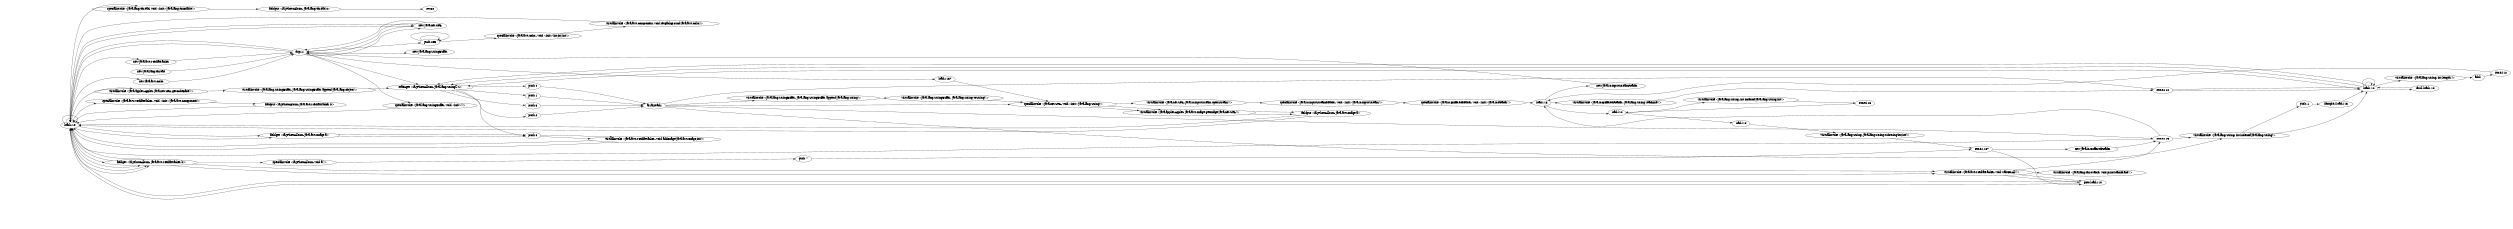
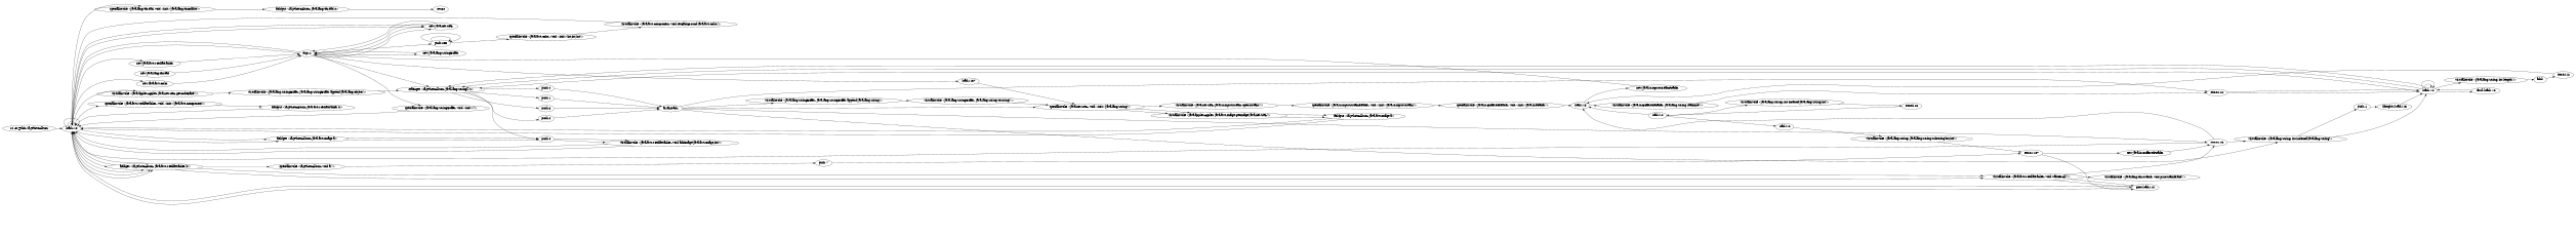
  digraph {
    rankdir=LR
+   "r0 := @this: ia.JPhotoAlbum"
    "load.r r0"
    "new java.awt.MediaTracker"
    "specialinvoke <java.awt.MediaTracker: void <init>(java.awt.Component)>"
    "new java.awt.Color"
    "new java.net.URL"
    "fieldget <ia.JPhotoAlbum: java.awt.MediaTracker b>"
    "fieldget <ia.JPhotoAlbum: java.awt.Image a>"
    "specialinvoke <java.lang.Thread: void <init>(java.lang.Runnable)>"
    "virtualinvoke <java.applet.Applet: java.net.URL getCodeBase()>"
    "dup1.r"
    "fieldput <ia.JPhotoAlbum: java.awt.MediaTracker b>"
    "specialinvoke <ia.JPhotoAlbum: void a()>"
    "push \"\""
    "virtualinvoke <java.awt.MediaTracker: void waitForAll()>"
    "push 0"
    "new java.lang.Thread"
    "fieldput <ia.JPhotoAlbum: java.lang.Thread c>"
    "virtualinvoke <java.lang.StringBuffer: java.lang.StringBuffer append(java.lang.Object)>"
    "push 255"
    "staticget <ia.JPhotoAlbum: java.lang.String[] z>"
    "load.r r37"
    "new java.lang.StringBuffer"
    "specialinvoke <java.lang.StringBuffer: void <init>()>"
    "specialinvoke <java.awt.Color: void <init>(int,int,int)>"
    "push 1"
    "push 3"
    "push 2"
    "push 4"
    "specialinvoke <java.net.URL: void <init>(java.lang.String)>"
    "virtualinvoke <java.awt.Component: void setBackground(java.awt.Color)>"
    "store.r r37"
    "new java.io.BufferedReader"
    "goto load.r r0"
    "store.r r3"
    "load.r r3"
    "virtualinvoke <java.lang.String: int indexOf(java.lang.String)>"
    "new java.io.InputStreamReader"
    "virtualinvoke <java.io.BufferedReader: java.lang.String readLine()>"
    "load.i r2"
    "load.r r2"
    "push -1"
    "store.r r2"
    "virtualinvoke <java.lang.String: int indexOf(java.lang.String,int)>"
    "load.i r3"
    "arrayread.r"
    "virtualinvoke <java.awt.MediaTracker: void addImage(java.awt.Image,int)>"
    "virtualinvoke <java.lang.StringBuffer: java.lang.StringBuffer append(java.lang.String)>"
    "virtualinvoke <java.net.URL: java.io.InputStream openStream()>"
    "virtualinvoke <java.applet.Applet: java.awt.Image getImage(java.net.URL)>"
    "virtualinvoke <java.lang.StringBuffer: java.lang.String toString()>"
    "specialinvoke <java.io.InputStreamReader: void <init>(java.io.InputStream)>"
    "fieldput <ia.JPhotoAlbum: java.awt.Image a>"
    "specialinvoke <java.io.BufferedReader: void <init>(java.io.Reader)>"
    "ifnull load.r r0"
    "virtualinvoke <java.lang.String: int length()>"
    "add.i"
    "ifcmple.i load.r r3"
    "store.i r2"
    "store.i r3"
    "virtualinvoke <java.lang.String: java.lang.String substring(int,int)>"
    "virtualinvoke <java.lang.Throwable: void printStackTrace()>"
    return
+   "r0 := @this: ia.JPhotoAlbum" -> "load.r r0"
    "load.r r0" -> "load.r r0"
    "load.r r0" -> "load.r r0"
    "load.r r0" -> "new java.awt.MediaTracker"
    "load.r r0" -> "specialinvoke <java.awt.MediaTracker: void <init>(java.awt.Component)>"
    "load.r r0" -> "new java.awt.Color"
    "load.r r0" -> "new java.net.URL"
    "load.r r0" -> "new java.net.URL"
    "load.r r0" -> "fieldget <ia.JPhotoAlbum: java.awt.MediaTracker b>"
    "load.r r0" -> "fieldget <ia.JPhotoAlbum: java.awt.MediaTracker b>"
    "load.r r0" -> "fieldget <ia.JPhotoAlbum: java.awt.MediaTracker b>"
    "load.r r0" -> "fieldget <ia.JPhotoAlbum: java.awt.MediaTracker b>"
    "load.r r0" -> "fieldget <ia.JPhotoAlbum: java.awt.Image a>"
    "load.r r0" -> "fieldget <ia.JPhotoAlbum: java.awt.Image a>"
    "load.r r0" -> "specialinvoke <java.lang.Thread: void <init>(java.lang.Runnable)>"
    "load.r r0" -> "virtualinvoke <java.applet.Applet: java.net.URL getCodeBase()>"
    "new java.awt.MediaTracker" -> "dup1.r"
    "specialinvoke <java.awt.MediaTracker: void <init>(java.awt.Component)>" -> "fieldput <ia.JPhotoAlbum: java.awt.MediaTracker b>"
    "new java.awt.Color" -> "dup1.r"
    "new java.net.URL" -> "dup1.r"
    "new java.net.URL" -> "dup1.r"
    "new java.net.URL" -> "dup1.r"
    "fieldget <ia.JPhotoAlbum: java.awt.MediaTracker b>" -> "load.r r0"
    "fieldget <ia.JPhotoAlbum: java.awt.MediaTracker b>" -> "load.r r0"
    "fieldget <ia.JPhotoAlbum: java.awt.MediaTracker b>" -> "specialinvoke <ia.JPhotoAlbum: void a()>"
    "fieldget <ia.JPhotoAlbum: java.awt.MediaTracker b>" -> "virtualinvoke <java.awt.MediaTracker: void waitForAll()>"
    "fieldget <ia.JPhotoAlbum: java.awt.MediaTracker b>" -> "virtualinvoke <java.awt.MediaTracker: void waitForAll()>"
    "fieldget <ia.JPhotoAlbum: java.awt.Image a>" -> "push 0"
    "fieldget <ia.JPhotoAlbum: java.awt.Image a>" -> "push 0"
    "specialinvoke <java.lang.Thread: void <init>(java.lang.Runnable)>" -> "fieldput <ia.JPhotoAlbum: java.lang.Thread c>"
    "virtualinvoke <java.applet.Applet: java.net.URL getCodeBase()>" -> "virtualinvoke <java.lang.StringBuffer: java.lang.StringBuffer append(java.lang.Object)>"
    "dup1.r" -> "load.r r0"
    "dup1.r" -> "load.r r0"
    "dup1.r" -> "new java.net.URL"
    "dup1.r" -> "push 255"
    "dup1.r" -> "staticget <ia.JPhotoAlbum: java.lang.String[] z>"
    "dup1.r" -> "load.r r37"
    "dup1.r" -> "new java.lang.StringBuffer"
    "dup1.r" -> "specialinvoke <java.lang.StringBuffer: void <init>()>"
    "fieldput <ia.JPhotoAlbum: java.awt.MediaTracker b>" -> "load.r r0"
    "specialinvoke <ia.JPhotoAlbum: void a()>" -> "push \"\""
    "push \"\"" -> "store.r r37"
    "virtualinvoke <java.awt.MediaTracker: void waitForAll()>" -> "goto load.r r0"
    "virtualinvoke <java.awt.MediaTracker: void waitForAll()>" -> "goto load.r r0"
    "virtualinvoke <java.awt.MediaTracker: void waitForAll()>" -> "store.r r3"
    "virtualinvoke <java.awt.MediaTracker: void waitForAll()>" -> "virtualinvoke <java.lang.Throwable: void printStackTrace()>"
    "push 0" -> "virtualinvoke <java.awt.MediaTracker: void addImage(java.awt.Image,int)>"
    "push 0" -> "virtualinvoke <java.awt.MediaTracker: void addImage(java.awt.Image,int)>"
    "new java.lang.Thread" -> "dup1.r"
    "fieldput <ia.JPhotoAlbum: java.lang.Thread c>" -> return
    "virtualinvoke <java.lang.StringBuffer: java.lang.StringBuffer append(java.lang.Object)>" -> "staticget <ia.JPhotoAlbum: java.lang.String[] z>"
    "push 255" -> "push 255"
    "push 255" -> "push 255"
    "push 255" -> "specialinvoke <java.awt.Color: void <init>(int,int,int)>"
    "staticget <ia.JPhotoAlbum: java.lang.String[] z>" -> "push 0"
    "staticget <ia.JPhotoAlbum: java.lang.String[] z>" -> "push 1"
    "staticget <ia.JPhotoAlbum: java.lang.String[] z>" -> "push 3"
    "staticget <ia.JPhotoAlbum: java.lang.String[] z>" -> "push 2"
    "staticget <ia.JPhotoAlbum: java.lang.String[] z>" -> "push 4"
    "load.r r37" -> "specialinvoke <java.net.URL: void <init>(java.lang.String)>"
+   "new java.lang.StringBuffer" -> "dup1.r"
    "specialinvoke <java.lang.StringBuffer: void <init>()>" -> "load.r r0"
    "specialinvoke <java.awt.Color: void <init>(int,int,int)>" -> "virtualinvoke <java.awt.Component: void setBackground(java.awt.Color)>"
    "push 1" -> "arrayread.r"
    "push 3" -> "arrayread.r"
    "push 2" -> "arrayread.r"
    "push 4" -> "arrayread.r"
    "specialinvoke <java.net.URL: void <init>(java.lang.String)>" -> "virtualinvoke <java.net.URL: java.io.InputStream openStream()>"
    "specialinvoke <java.net.URL: void <init>(java.lang.String)>" -> "virtualinvoke <java.applet.Applet: java.awt.Image getImage(java.net.URL)>"
    "specialinvoke <java.net.URL: void <init>(java.lang.String)>" -> "virtualinvoke <java.applet.Applet: java.awt.Image getImage(java.net.URL)>"
    "virtualinvoke <java.awt.Component: void setBackground(java.awt.Color)>" -> "load.r r0"
    "store.r r37" -> "new java.io.BufferedReader"
    "store.r r37" -> "goto load.r r0"
    "new java.io.BufferedReader" -> "store.r r3"
    "goto load.r r0" -> "load.r r0"
    "goto load.r r0" -> "load.r r0"
    "store.r r3" -> "load.r r0"
    "store.r r3" -> "load.r r3"
    "store.r r3" -> "virtualinvoke <java.lang.String: int indexOf(java.lang.String)>"
    "load.r r3" -> "new java.io.InputStreamReader"
    "load.r r3" -> "virtualinvoke <java.io.BufferedReader: java.lang.String readLine()>"
-   "load.r r3" -> "load.i r2"
+   "load.i r2" -> "load.r r3"
    "virtualinvoke <java.lang.String: int indexOf(java.lang.String)>" -> "load.r r2"
    "virtualinvoke <java.lang.String: int indexOf(java.lang.String)>" -> "push -1"
    "new java.io.InputStreamReader" -> "dup1.r"
    "virtualinvoke <java.io.BufferedReader: java.lang.String readLine()>" -> "store.r r2"
    "load.i r2" -> "virtualinvoke <java.lang.String: int indexOf(java.lang.String,int)>"
    "load.i r2" -> "load.i r3"
    "load.r r2" -> "staticget <ia.JPhotoAlbum: java.lang.String[] z>"
    "load.r r2" -> "staticget <ia.JPhotoAlbum: java.lang.String[] z>"
    "load.r r2" -> "staticget <ia.JPhotoAlbum: java.lang.String[] z>"
    "load.r r2" -> "load.r r2"
    "load.r r2" -> "load.r r2"
    "load.r r2" -> "ifnull load.r r0"
    "load.r r2" -> "virtualinvoke <java.lang.String: int length()>"
    "push -1" -> "ifcmple.i load.r r3"
    "store.r r2" -> "load.r r2"
    "store.r r2" -> "load.r r2"
    "virtualinvoke <java.lang.String: int indexOf(java.lang.String,int)>" -> "store.i r3"
    "load.i r3" -> "virtualinvoke <java.lang.String: java.lang.String substring(int,int)>"
    "arrayread.r" -> "specialinvoke <java.net.URL: void <init>(java.lang.String)>"
    "arrayread.r" -> "store.r r3"
    "arrayread.r" -> "virtualinvoke <java.lang.String: int indexOf(java.lang.String)>"
    "arrayread.r" -> "store.r r2"
    "arrayread.r" -> "virtualinvoke <java.lang.StringBuffer: java.lang.StringBuffer append(java.lang.String)>"
    "virtualinvoke <java.awt.MediaTracker: void addImage(java.awt.Image,int)>" -> "load.r r0"
    "virtualinvoke <java.awt.MediaTracker: void addImage(java.awt.Image,int)>" -> "load.r r0"
    "virtualinvoke <java.lang.StringBuffer: java.lang.StringBuffer append(java.lang.String)>" -> "virtualinvoke <java.lang.StringBuffer: java.lang.String toString()>"
    "virtualinvoke <java.net.URL: java.io.InputStream openStream()>" -> "specialinvoke <java.io.InputStreamReader: void <init>(java.io.InputStream)>"
    "virtualinvoke <java.applet.Applet: java.awt.Image getImage(java.net.URL)>" -> "fieldput <ia.JPhotoAlbum: java.awt.Image a>"
    "virtualinvoke <java.applet.Applet: java.awt.Image getImage(java.net.URL)>" -> "fieldput <ia.JPhotoAlbum: java.awt.Image a>"
    "virtualinvoke <java.lang.StringBuffer: java.lang.String toString()>" -> "specialinvoke <java.net.URL: void <init>(java.lang.String)>"
    "specialinvoke <java.io.InputStreamReader: void <init>(java.io.InputStream)>" -> "specialinvoke <java.io.BufferedReader: void <init>(java.io.Reader)>"
    "fieldput <ia.JPhotoAlbum: java.awt.Image a>" -> "load.r r0"
    "fieldput <ia.JPhotoAlbum: java.awt.Image a>" -> "load.r r0"
    "specialinvoke <java.io.BufferedReader: void <init>(java.io.Reader)>" -> "load.r r3"
    "ifnull load.r r0" -> "load.r r2"
    "virtualinvoke <java.lang.String: int length()>" -> "add.i"
    "add.i" -> "store.i r2"
    "ifcmple.i load.r r3" -> "load.r r2"
    "store.i r2" -> "load.r r3"
    "store.i r3" -> "load.i r2"
    "virtualinvoke <java.lang.String: java.lang.String substring(int,int)>" -> "store.r r37"
  }
